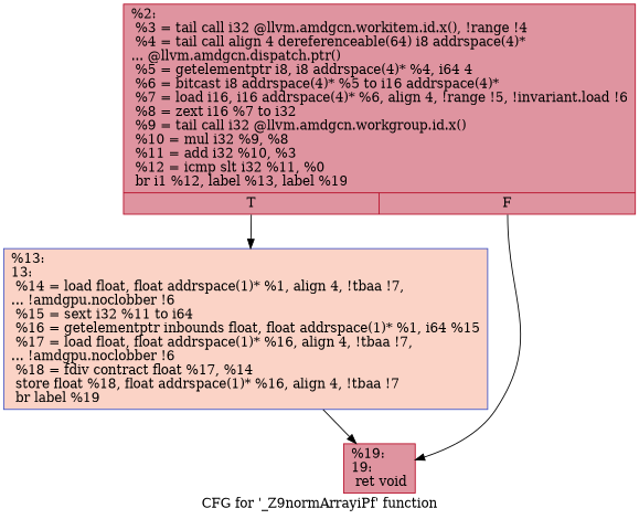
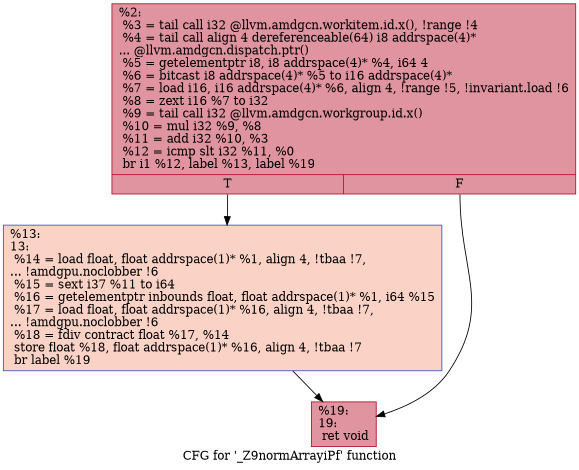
  digraph {
    label="CFG for '_Z9normArrayiPf' function"
    node [color="#b70d28ff" fillcolor="#b70d2870" shape=record style=filled]
    n1 [label="{%2:\l  %3 = tail call i32 @llvm.amdgcn.workitem.id.x(), !range !4\l  %4 = tail call align 4 dereferenceable(64) i8 addrspace(4)*\l... @llvm.amdgcn.dispatch.ptr()\l  %5 = getelementptr i8, i8 addrspace(4)* %4, i64 4\l  %6 = bitcast i8 addrspace(4)* %5 to i16 addrspace(4)*\l  %7 = load i16, i16 addrspace(4)* %6, align 4, !range !5, !invariant.load !6\l  %8 = zext i16 %7 to i32\l  %9 = tail call i32 @llvm.amdgcn.workgroup.id.x()\l  %10 = mul i32 %9, %8\l  %11 = add i32 %10, %3\l  %12 = icmp slt i32 %11, %0\l  br i1 %12, label %13, label %19\l|{<s0>T|<s1>F}}"]
-   n2 [color="#3d50c3ff" fillcolor="#f59c7d70" label="{%13:\l13:                                               \l  %14 = load float, float addrspace(1)* %1, align 4, !tbaa !7,\l... !amdgpu.noclobber !6\l  %15 = sext i32 %11 to i64\l  %16 = getelementptr inbounds float, float addrspace(1)* %1, i64 %15\l  %17 = load float, float addrspace(1)* %16, align 4, !tbaa !7,\l... !amdgpu.noclobber !6\l  %18 = fdiv contract float %17, %14\l  store float %18, float addrspace(1)* %16, align 4, !tbaa !7\l  br label %19\l}"]
+   n2 [color="#3d50c3ff" fillcolor="#f59c7d70" label="{%13:\l13:                                               \l  %14 = load float, float addrspace(1)* %1, align 4, !tbaa !7,\l... !amdgpu.noclobber !6\l  %15 = sext i37 %11 to i64\l  %16 = getelementptr inbounds float, float addrspace(1)* %1, i64 %15\l  %17 = load float, float addrspace(1)* %16, align 4, !tbaa !7,\l... !amdgpu.noclobber !6\l  %18 = fdiv contract float %17, %14\l  store float %18, float addrspace(1)* %16, align 4, !tbaa !7\l  br label %19\l}"]
    n3 [label="{%19:\l19:                                               \l  ret void\l}"]
    n1 -> n2 [tailport=s0]
    n1 -> n3 [tailport=s1]
    n2 -> n3
  }
